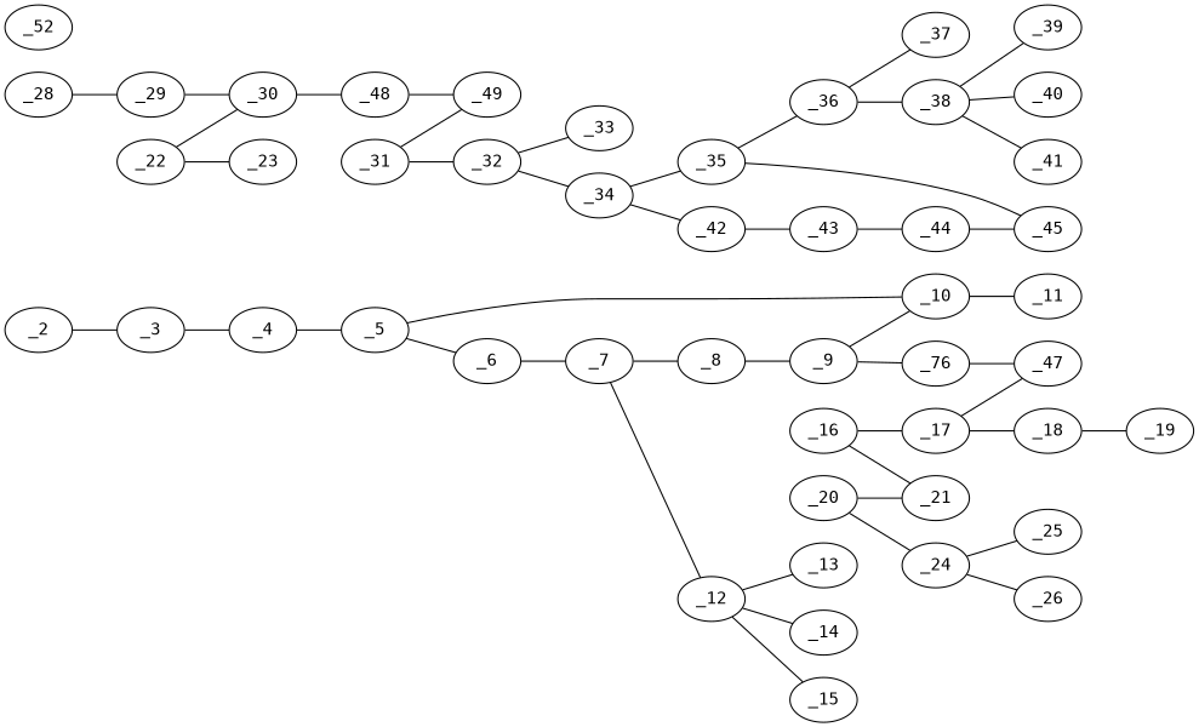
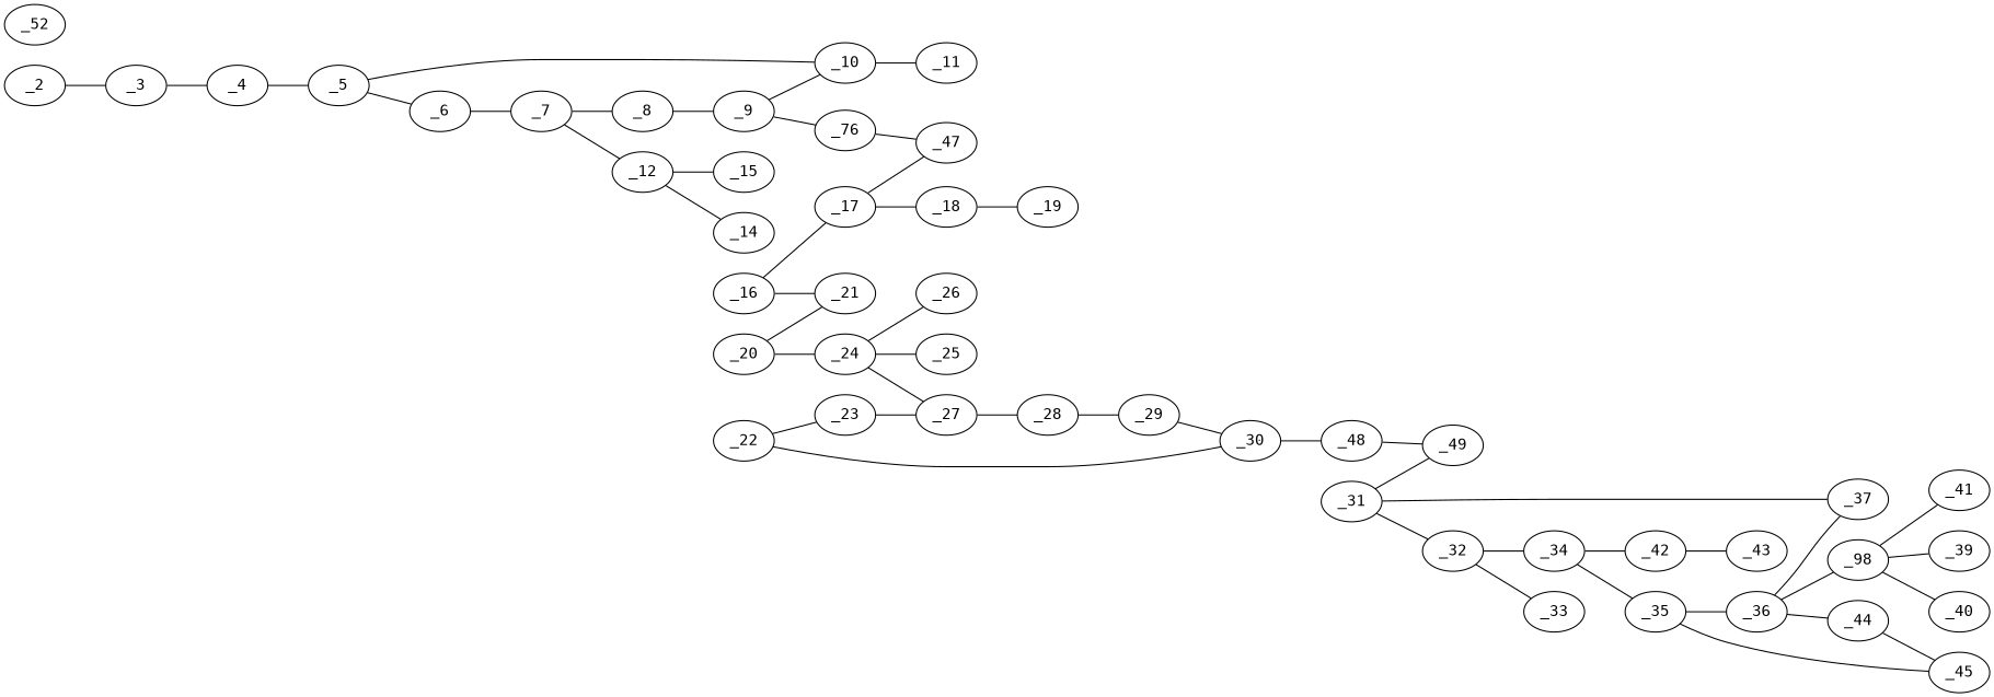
  graph {
    fontname="DejaVu Sans Mono"
    rankdir=LR
    node [charge=0 chem=1 fontname="DejaVu Sans Mono" symbol="C  " x=16.7224 y=-2]
    edge [fontname="DejaVu Sans Mono" valence=1]
    _2 [x=19.3205 y=-3]
    _3 [x=19.3205]
    _6 [x=17.5884 y=-3]
    _7 [y=-3.5]
    _4 [chem=4 symbol="N  " x=18.4545 y=-1.5]
    _8 [x=15.8564 y=-3]
    _12 [chem=5 symbol="S  " y=-4.5]
    _5 [x=17.5884]
    _10 [y=-1.5]
    _11 [chem=2 symbol="O  " y=-0.5]
    _9 [x=15.8564]
-   _13 [chem=2 symbol="O  " y=-5.5]
    _14 [chem=2 symbol="O  " x=17.7224 y=-4.5]
    _15 [chem=2 symbol="O  " x=15.7224 y=-4.5]
    n15 [chem=4 label=_76 symbol="N  " x=14.9904 y=-1.5]
    _47 [chem=4 symbol="N  " x=14.1243]
    _16 [x=12.3923]
    _17 [x=13.2583 y=-1.5]
    _21 [x=11.5263 y=-1.5]
    _18 [x=13.2583 y=-0.5]
    _19 [x=12.3923 y=0]
    _20 [x=11.5263 y=-0.5]
    _24 [chem=5 symbol="S  " x=10.6602 y=0]
+   _27 [x=9.7942 y=0.5]
    _25 [chem=2 symbol="O  " x=10.1602 y=-0.866]
    _26 [chem=2 symbol="O  " x=11.1602 y=0.866]
    _28 [x=8.9282 y=0]
    _22 [x=8.9282 y=2]
    _23 [x=9.7942 y=1.5]
    _30 [x=8.0622 y=1.5]
    _48 [chem=4 symbol="N  " x=7.1962 y=2]
    _49 [chem=4 symbol="N  " x=6.3301 y=1.5]
    _29 [x=8.0622 y=0.5]
    _31 [x=5.4641 y=2]
    _32 [x=4.5981 y=1.5]
    _37 [x=5.4641 y=3]
    _33 [chem=2 symbol="O  " x=4.5981 y=0.5]
    _34 [x=3.732 y=2]
    _35 [x=3.7321 y=3]
    _42 [chem=4 symbol="N  " x=2.866 y=1.5]
    _36 [x=4.5981 y=3.5]
    _45 [x=2.866 y=3.5]
    _43 [x=2 y=2]
-   _38 [chem=5 symbol="S  " x=4.5981 y=4.5]
+   _38 [chem=5 symbol="S  " x=4.5981 y=4.5 label=_98]
    _44 [x=2 y=3]
    _39 [chem=2 symbol="O  " x=4.5981 y=5.5]
    _40 [chem=2 symbol="O  " x=3.5981 y=4.5]
    _41 [chem=2 symbol="O  " x=5.5981 y=4.5]
    n49 [chem=29 label=_52 symbol="Na " x=21.3205 y=0]
    _2 -- _3 [valence=2]
    _3 -- _4
    _6 -- _7
    _7 -- _8 [valence=2]
    _7 -- _12
    _4 -- _5 [valence=2]
    _8 -- _9
-   _12 -- _13 [valence=2]
    _12 -- _14 [valence=2]
    _12 -- _15
    _5 -- _6
    _5 -- _10
    _10 -- _11
    _9 -- _10 [valence=2]
    _9 -- n15
    n15 -- _47 [valence=2]
    _16 -- _17 [valence=2]
    _16 -- _21
    _17 -- _47
    _17 -- _18
    _18 -- _19 [valence=2]
    _20 -- _21 [valence=2]
    _20 -- _24
+   _24 -- _27
    _24 -- _25 [valence=2]
    _24 -- _26 [valence=2]
+   _27 -- _28 [valence=2]
    _28 -- _29
    _22 -- _23 [valence=2]
    _22 -- _30
+   _23 -- _27
    _30 -- _48
    _48 -- _49 [valence=2]
    _29 -- _30 [valence=2]
    _31 -- _49
    _31 -- _32
+   _31 -- _37 [valence=2]
    _32 -- _33
    _32 -- _34 [valence=2]
    _34 -- _35
    _34 -- _42
    _35 -- _36 [valence=2]
    _35 -- _45
    _42 -- _43 [valence=2]
    _36 -- _37
    _36 -- _38
-   _43 -- _44
+   _36 -- _44
    _38 -- _39 [valence=2]
    _38 -- _40 [valence=2]
    _38 -- _41
    _44 -- _45 [valence=2]
  }
